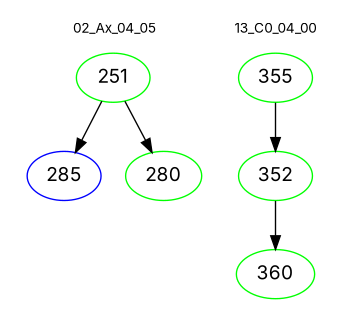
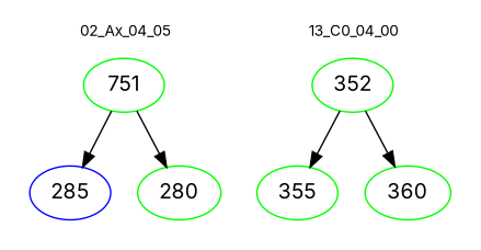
  digraph {
    fontname=Inter
    node [color=green fontname=Inter]
    edge [color=black fontname=Inter]
    n1 [color=blue label=285]
-   n2 [label=251]
+   n2 [label=751]
    n3 [label=280]
    n4 [label=355]
    n5 [label=352]
    n6 [label=360]
    subgraph cluster_1 {
      color=white
      fontsize=10
      label="02_Ax_04_05"
      n1
      n2
      n3
    }
    subgraph cluster_2 {
      color=white
      fontsize=10
      label="13_C0_04_00"
      n4
      n5
      n6
    }
    n2 -> n1
    n2 -> n3
-   n4 -> n5
+   n5 -> n4
    n5 -> n6
  }
